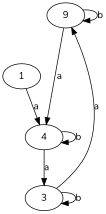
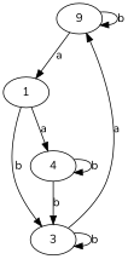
  digraph {
    d2tdocpreamble="\usetikzlibrary{automata}"
    d2tfigpreamble="\tikzstyle{every state}= [ draw=blue!50,very thick,fill=blue!20]  \tikzstyle{auto}= [fill=white]"
    fontname=Nunito
    ranksep=0.5
    node [fontname=Nunito style=state]
    edge [fontname=Nunito lblstyle=auto topath="bend right"]
    n1 [label=9]
    n2 [label=1 style="state, initial"]
    n3 [label=3]
    n4 [label=4]
    n1 -> n1 [label=b topath="loop above"]
-   n1 -> n4 [label=a]
+   n1 -> n2 [label=a]
+   n2 -> n3 [label=b]
    n2 -> n4 [label=a]
    n3 -> n1 [label=a]
    n3 -> n3 [label=b topath="loop above"]
-   n4 -> n3 [label=a]
+   n4 -> n3 [label=b]
    n4 -> n4 [label=b topath="loop above"]
  }
